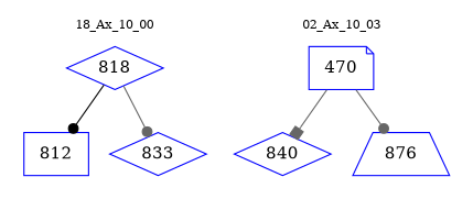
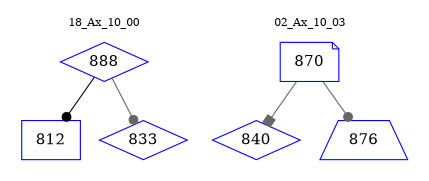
  digraph {
    node [color=blue shape=diamond]
    edge [arrowhead=dot color=gray40]
-   n1 [label=818]
+   n1 [label=888]
    n2 [label=812 shape=box]
    n3 [label=833]
-   n4 [label=470 shape=note]
+   n4 [label=870 shape=note]
    n5 [label=840]
    n6 [label=876 shape=trapezium]
    subgraph cluster_1 {
      color=white
      fontsize=10
      label="18_Ax_10_00"
      n1
      n2
      n3
    }
    subgraph cluster_2 {
      color=white
      fontsize=10
      label="02_Ax_10_03"
      n4
      n5
      n6
    }
    n1 -> n2 [color=black]
    n1 -> n3
    n4 -> n5 [arrowhead=box]
    n4 -> n6
  }
